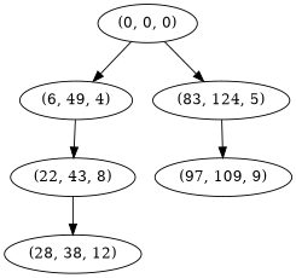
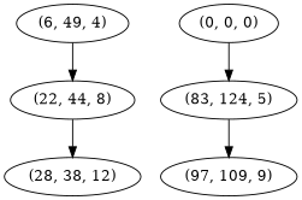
  digraph {
    n1 [label="(6, 49, 4)"]
    "(0, 0, 0)"
    n3 [label="(83, 124, 5)"]
-   "(22, 44, 8)" [label="(22, 43, 8)"]
+   "(22, 44, 8)"
    "(97, 109, 9)"
    "(28, 38, 12)"
    n1 -> "(22, 44, 8)"
-   "(0, 0, 0)" -> n1
    "(0, 0, 0)" -> n3
    n3 -> "(97, 109, 9)"
    "(22, 44, 8)" -> "(28, 38, 12)"
  }
